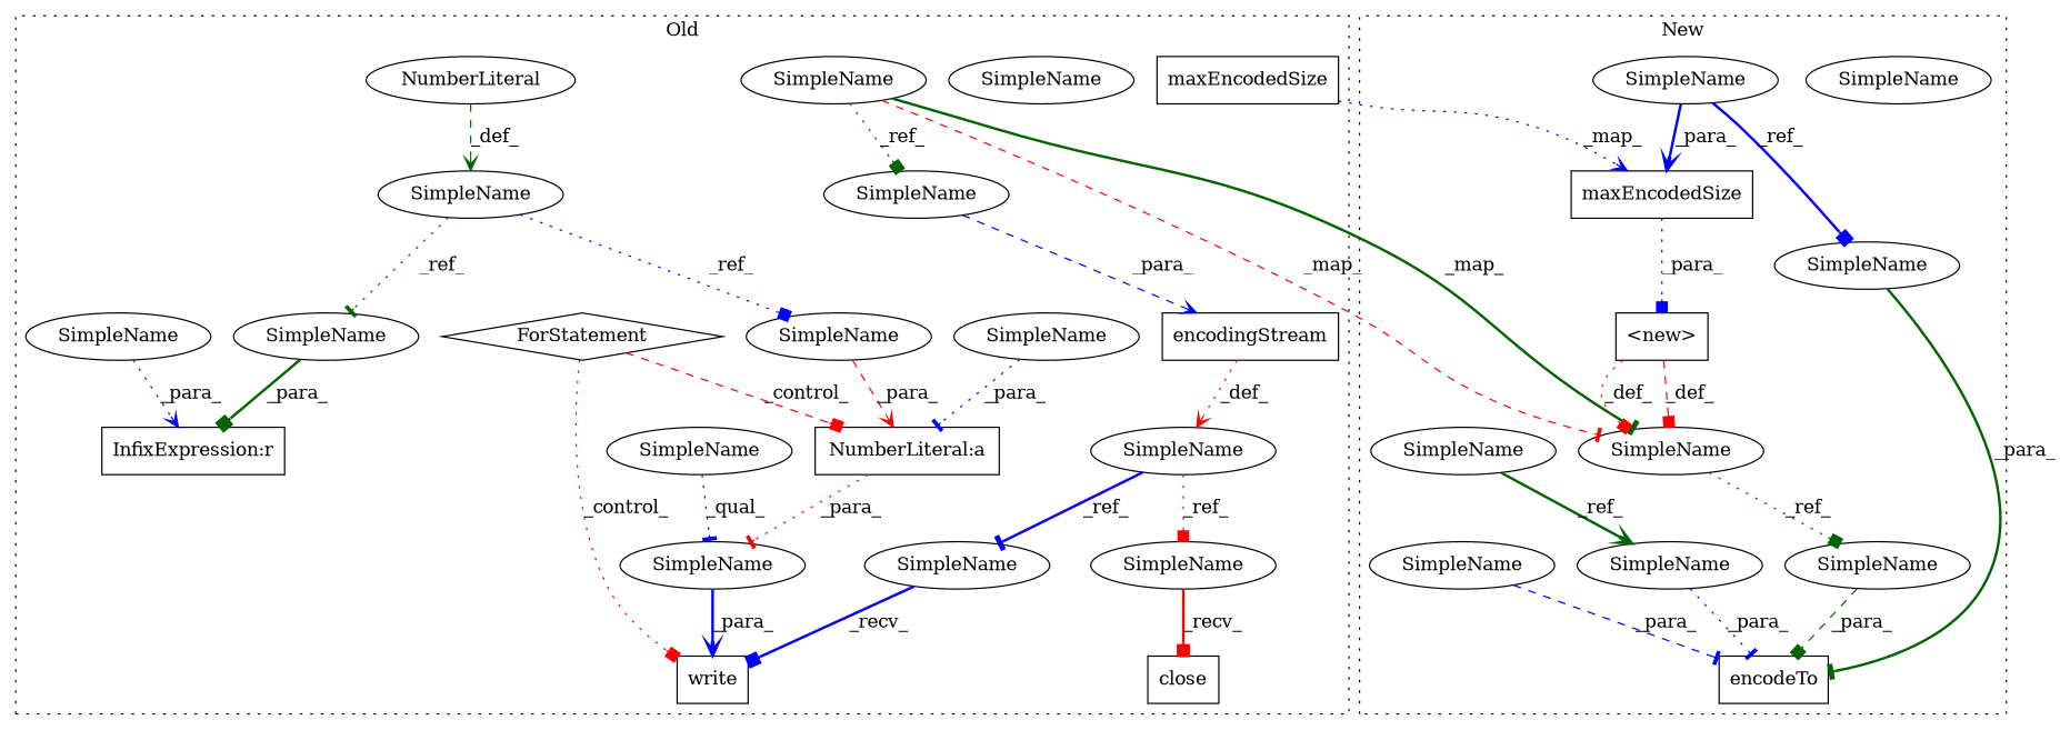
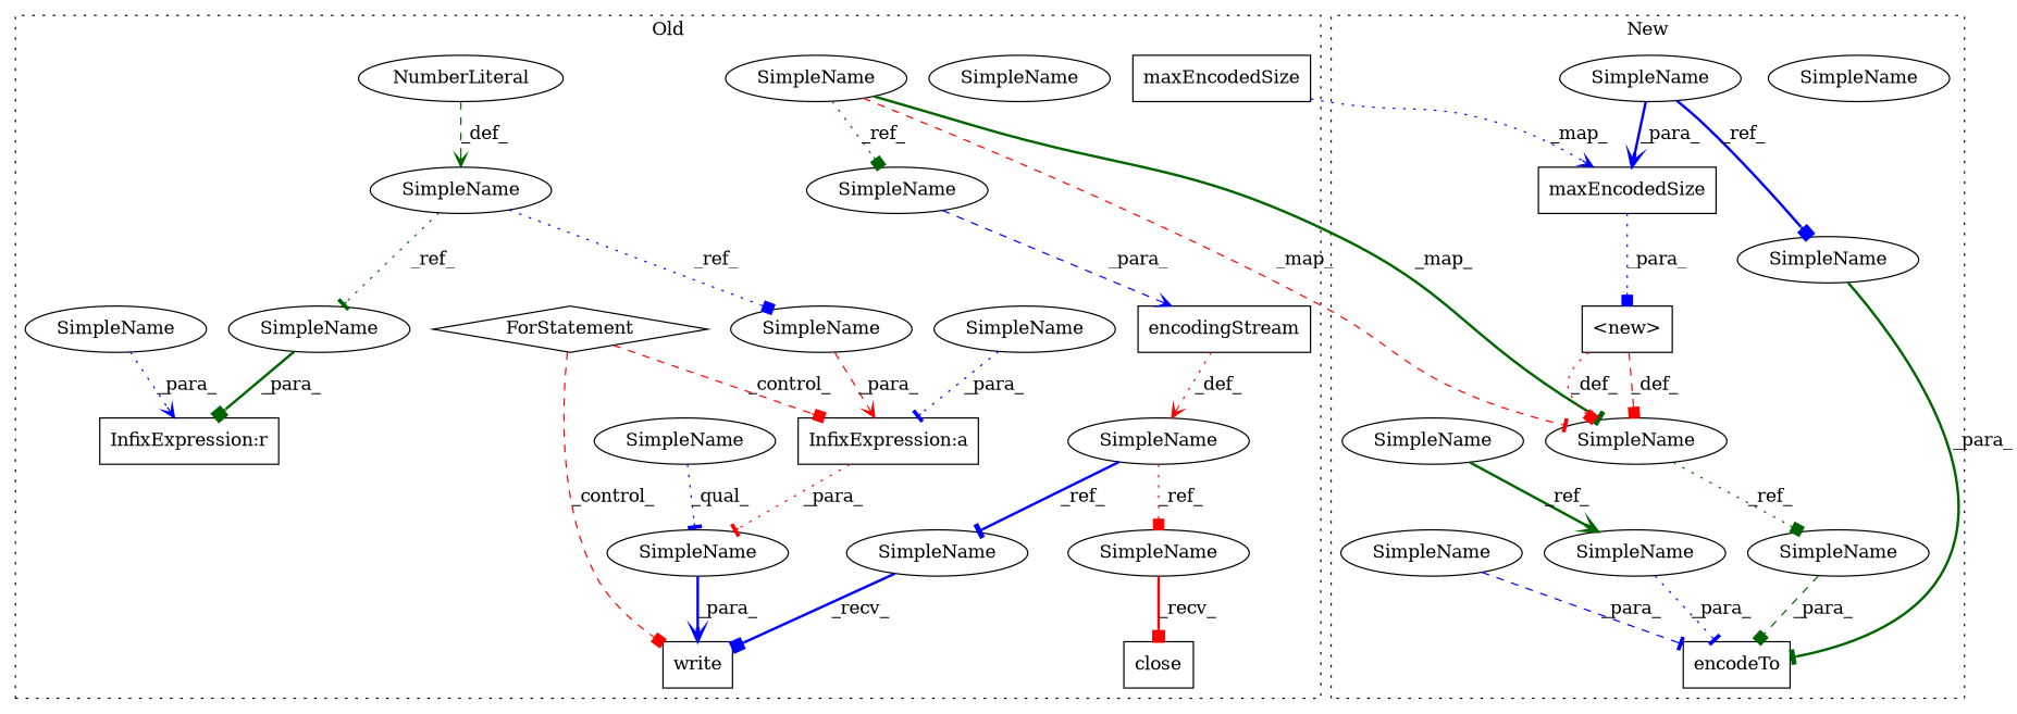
  digraph {
    node [a=42 l=3 s=5314 shape=ellipse]
    edge [arrowhead=box color=blue style=dotted]
    n1 [a=32 l="15,1" label=maxEncodedSize s="5343,5361" shape=box]
    n2 [l=6 label=SimpleName]
    n3 [l=6 label=SimpleName]
    n4 [l=10 label=SimpleName s=5380]
    n5 [a=32 l=7 label=close s=5532 shape=box]
    n6 [a=27 label="InfixExpression:r" s=5450 shape=box]
    n7 [a=32 l="6,1" label=write s="5484,5504" shape=box]
-   n8 [a=27 label="NumberLiteral:a" s=5499 shape=box]
+   n8 [a=27 label="InfixExpression:a" s=5499 shape=box]
    n9 [a=24 l="5,2" label=ForStatement s="5433,5461" shape=diamond]
    n10 [l="6,1" label=SimpleName s="5490,5503"]
    n11 [l=1 label=SimpleName s=5442]
    n12 [a=34 l=1 label=NumberLiteral s=5446]
    n13 [a=32 l="15,1" label=encodingStream s="5393,5414" shape=box]
    n14 [l=1 label=SimpleName s=5502]
    n15 [l=1 label=SimpleName s=5449]
    n16 [l=5 label=SimpleName s=5490]
    n17 [l=6 label=SimpleName s=5408]
    n18 [label=SimpleName s=5453]
    n19 [l=10 label=SimpleName s=5473]
    n20 [l=10 label=SimpleName s=5521]
    n21 [label=SimpleName s=5496]
    n22 [a=32 l="15,1" label=maxEncodedSize s="5169,5187" shape=box]
    n23 [l=6 label=SimpleName s=5142]
    n24 [l=6 label=SimpleName s=5142]
    n25 [label=SimpleName s=5036]
    n26 [label=SimpleName s=5027]
    n27 [a=14 l="18,1" label="<new>" s="5151,5188" shape=box]
    n28 [a=32 l="9,1" label=encodeTo s="5207,5239" shape=box]
    n29 [l=6 label=SimpleName s=5216]
    n30 [l=5 label=SimpleName s=5224]
    n31 [label=SimpleName s=5236]
    n32 [label=SimpleName s=5231]
    subgraph cluster_1 {
      label=Old
      style=dotted
      n1
      n2
      n3
      n4
      n5
      n6
      n7
      n8
      n9
      n10
      n11
      n12
      n13
      n14
      n15
      n16
      n17
      n18
      n19
      n20
      n21
    }
    subgraph cluster_2 {
      label=New
      style=dotted
      n22
      n23
      n24
      n25
      n26
      n27
      n28
      n29
      n30
      n31
      n32
    }
    n1 -> n22 [arrowhead=vee label=_map_]
    n3 -> n17 [color=darkgreen label=_ref_]
    n3 -> n24 [arrowhead=tee color=red label=_map_ style=dashed]
    n3 -> n24 [arrowhead=tee color=darkgreen label=_map_ style=bold]
    n4 -> n19 [arrowhead=tee label=_ref_ style=bold]
    n4 -> n20 [color=red label=_ref_]
    n8 -> n10 [arrowhead=tee color=red label=_para_]
-   n9 -> n7 [color=red label=_control_]
+   n9 -> n7 [color=red label=_control_ style=dashed]
    n9 -> n8 [color=red label=_control_ style=dashed]
    n10 -> n7 [arrowhead=vee label=_para_ style=bold]
    n11 -> n14 [label=_ref_]
    n11 -> n15 [arrowhead=tee color=darkgreen label=_ref_]
    n12 -> n11 [arrowhead=vee color=darkgreen label=_def_ style=dashed]
    n13 -> n4 [arrowhead=vee color=red label=_def_]
    n14 -> n8 [arrowhead=vee color=red label=_para_ style=dashed]
    n15 -> n6 [color=darkgreen label=_para_ style=bold]
    n16 -> n10 [arrowhead=tee label=_qual_]
    n17 -> n13 [arrowhead=vee label=_para_ style=dashed]
    n18 -> n6 [arrowhead=vee label=_para_]
    n19 -> n7 [label=_recv_ style=bold]
    n20 -> n5 [color=red label=_recv_ style=bold]
    n21 -> n8 [arrowhead=tee label=_para_]
    n22 -> n27 [label=_para_]
    n24 -> n29 [color=darkgreen label=_ref_]
    n25 -> n22 [arrowhead=vee label=_para_ style=bold]
    n25 -> n31 [label=_ref_ style=bold]
    n26 -> n32 [arrowhead=vee color=darkgreen label=_ref_ style=bold]
    n27 -> n24 [color=red label=_def_]
    n27 -> n24 [color=red label=_def_ style=dashed]
    n29 -> n28 [color=darkgreen label=_para_ style=dashed]
    n30 -> n28 [arrowhead=tee label=_para_ style=dashed]
    n31 -> n28 [arrowhead=tee color=darkgreen label=_para_ style=bold]
    n32 -> n28 [arrowhead=tee label=_para_]
  }
